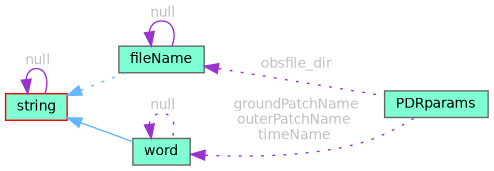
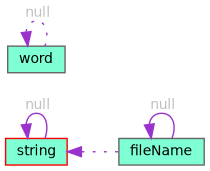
  digraph {
    rankdir=LR
    node [color=gray40 fillcolor=aquamarine fontname=Helvetica fontsize=10 shape=box style=filled]
    edge [color=darkorchid3 dir=back fontcolor=grey fontname=Helvetica fontsize=10 labelfontname=Helvetica labelfontsize=10 style=dotted]
-   n1 [fontcolor=black height=0.2 label=PDRparams width=0.4]
    n2 [height=0.2 label=fileName width=0.4]
    n3 [color=red height=0.2 label=string width=0.4]
    n4 [height=0.2 label=word width=0.4]
-   n2 -> n1 [label=" obsfile_dir"]
    n2 -> n2 [label=" null" style=solid]
-   n3 -> n2 [color=steelblue1 fontcolor=""]
+   n3 -> n2 [fontcolor=""]
    n3 -> n3 [label=" null" style=solid]
-   n3 -> n4 [color=steelblue1 style=solid fontcolor=""]
-   n4 -> n1 [label=" groundPatchName\nouterPatchName\ntimeName"]
    n4 -> n4 [label=" null"]
  }
